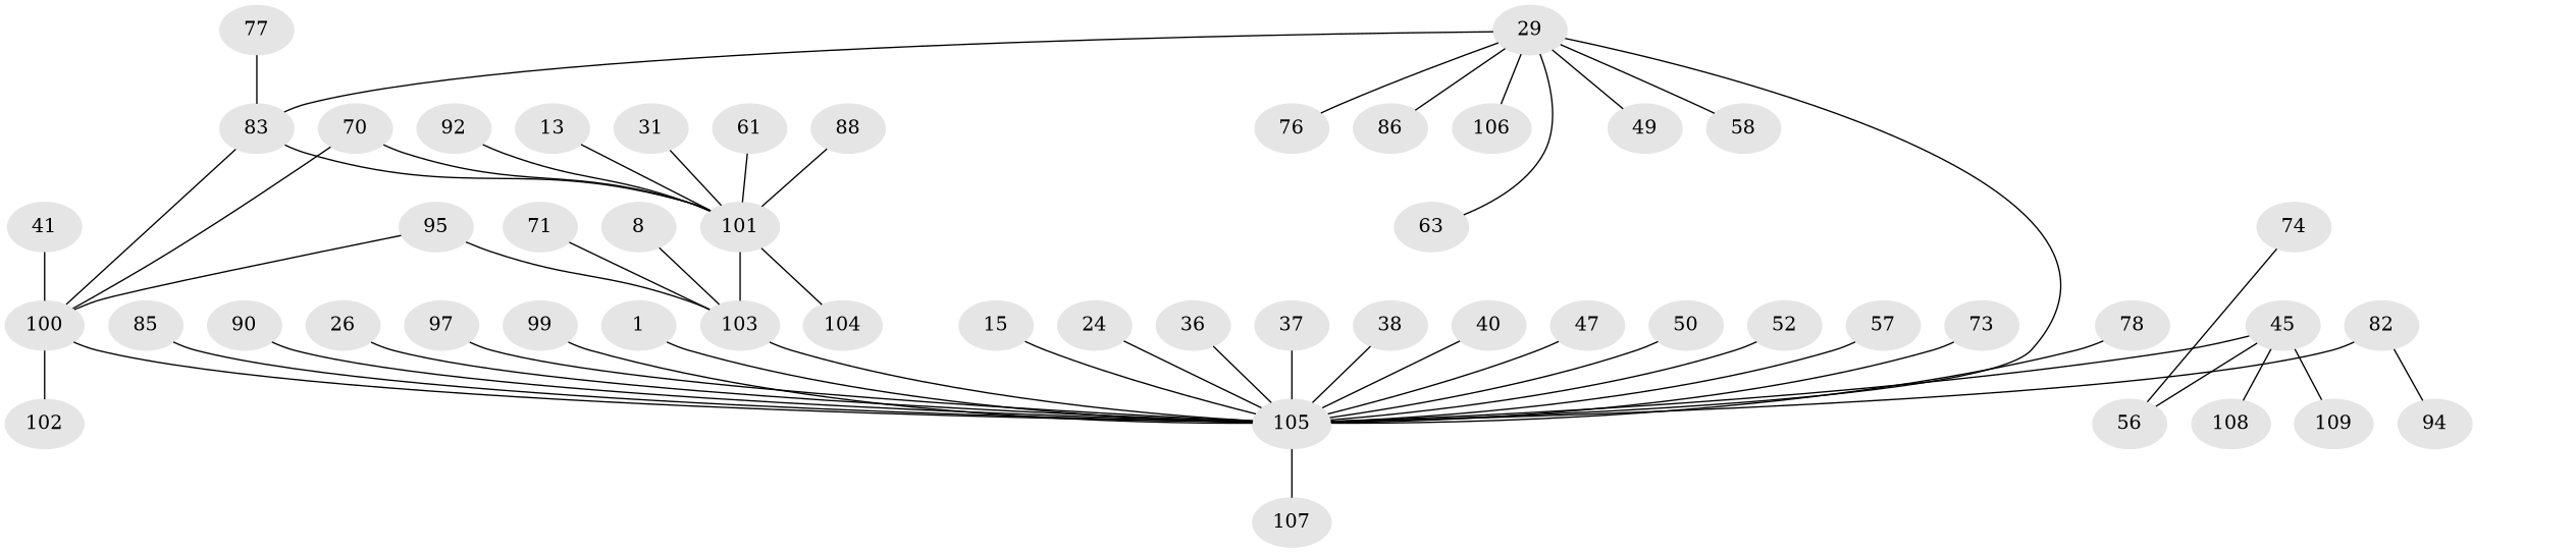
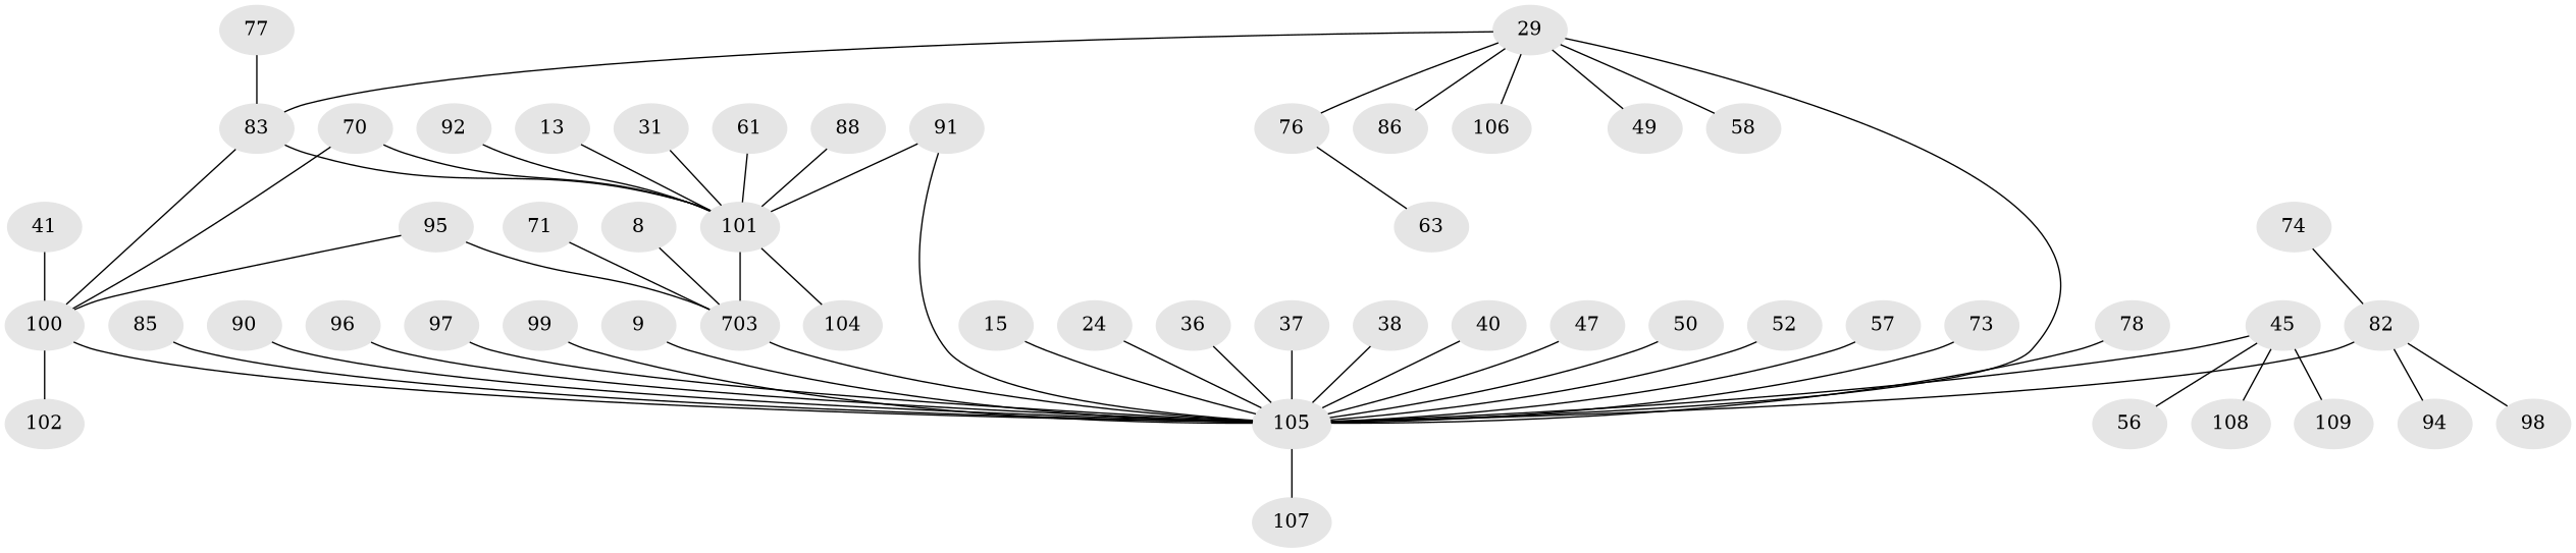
  graph {
    node [color=gray90 style=filled]
    105 [super="+19+44+5+4"]
    107
-   1
-   103 [super="+69"]
+   1 [label=9]
+   103 [super="+69" label=703]
    8
    101 [super="+30+68+89+64"]
    104
    13
    15
    24
    29 [super="+21"]
    49
    58
    63
    76
    83 [super="+66+67+72"]
    86
    106 [super="+62"]
    100 [super="+28+93"]
    31
    36 [super="+18"]
    37
    38
    40
    102
    41
    45
    56
    108 [super="+84"]
    109
    47 [super="+46"]
    50
    52 [super="+39"]
    57
    61
    70
    71
    73
    82 [super="+17+7+32"]
    94
+   98
    74
    77
    78
    85 [super="+79"]
    88
    90 [super="+26"]
+   91 [super="+81+87"]
    92
    95 [super="+53"]
-   96 [super="+80" label=26]
+   96 [super="+80"]
    97
    99
    105 -- 107
    1 -- 105 [weight=3]
    103 -- 105 [weight=2]
    8 -- 103
    101 -- 103 [weight=8]
    101 -- 104 [weight=2]
    13 -- 101
    15 -- 105
    24 -- 105
    29 -- 105 [weight=2]
    29 -- 49
    29 -- 58
-   29 -- 63
+   76 -- 63
    29 -- 76
    29 -- 83 [weight=2]
    29 -- 86
    29 -- 106
    83 -- 101
    83 -- 100
    100 -- 105 [weight=3]
    100 -- 102
    31 -- 101
    36 -- 105
    37 -- 105
    38 -- 105
    40 -- 105
    41 -- 100
    45 -- 105 [weight=2]
    45 -- 56
    45 -- 108
    45 -- 109
    47 -- 105
    50 -- 105
    52 -- 105
    57 -- 105
    61 -- 101
    70 -- 101
    70 -- 100
    71 -- 103
    73 -- 105
    82 -- 105 [weight=5]
    82 -- 94
-   74 -- 56
+   82 -- 98
+   74 -- 82
    77 -- 83
    78 -- 105
    85 -- 105
    88 -- 101
    90 -- 105
+   91 -- 105
+   91 -- 101 [weight=2]
    92 -- 101
    95 -- 103
    95 -- 100
    96 -- 105
    97 -- 105
    99 -- 105
  }
